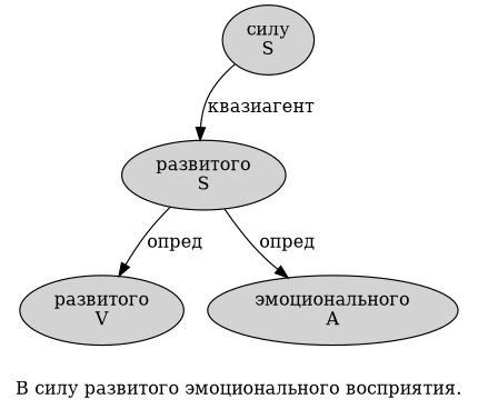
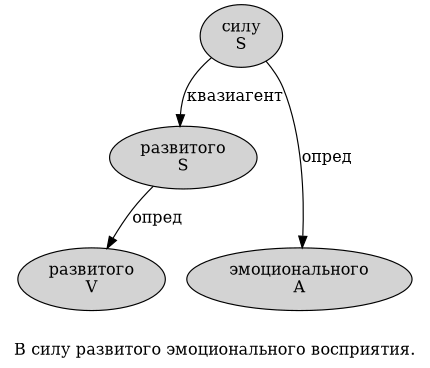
  digraph {
    label="В силу развитого эмоционального восприятия."
    node [fillcolor=lightgray penwidth=1 shape=ellipse style=filled]
    n1 [label="силу\nS"]
    n2 [label="развитого\nS"]
    n3 [label="развитого\nV"]
    n4 [label="эмоционального\nA"]
    n1 -> n2 [label="квазиагент"]
    n2 -> n3 [label="опред"]
-   n2 -> n4 [label="опред"]
+   n1 -> n4 [label="опред"]
  }
